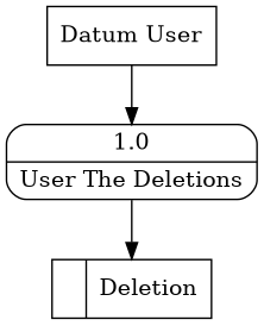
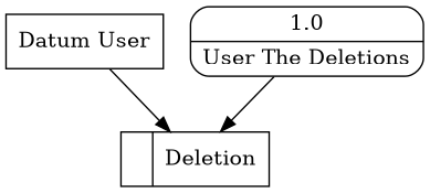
  digraph {
    n1 [label="<f0>  |<f1> Deletion " shape=record]
    n2 [label="Datum User" shape=box]
    n3 [label="{<f0> 1.0|<f1> User The Deletions }" shape=Mrecord]
-   n2 -> n3
+   n2 -> n1
    n3 -> n1
  }
